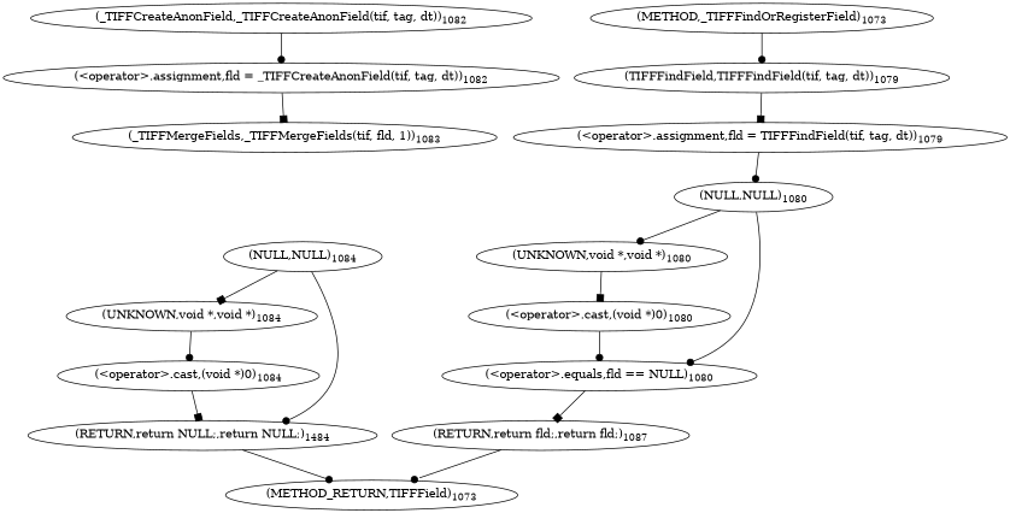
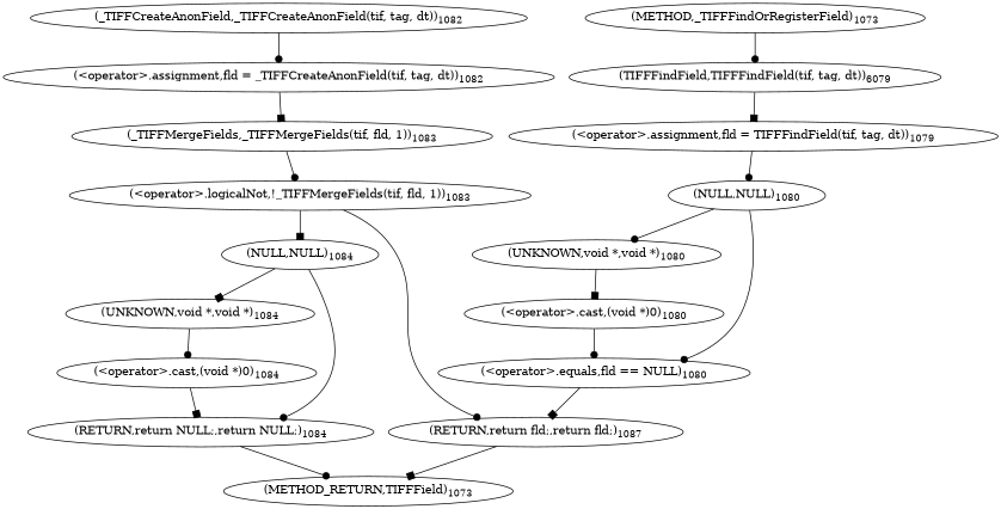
  digraph {
    edge [arrowhead=dot]
    n1 [label=<(&lt;operator&gt;.assignment,fld = TIFFFindField(tif, tag, dt))<SUB>1079</SUB>>]
    n2 [label=<(NULL,NULL)<SUB>1080</SUB>>]
    n3 [label=<(&lt;operator&gt;.equals,fld == NULL)<SUB>1080</SUB>>]
    n4 [label=<(UNKNOWN,void *,void *)<SUB>1080</SUB>>]
    n5 [label=<(RETURN,return fld;,return fld;)<SUB>1087</SUB>>]
    n6 [label=<(METHOD_RETURN,TIFFField)<SUB>1073</SUB>>]
-   n7 [label=<(TIFFFindField,TIFFFindField(tif, tag, dt))<SUB>1079</SUB>>]
+   n7 [label=<(TIFFFindField,TIFFFindField(tif, tag, dt))<SUB>6079</SUB>>]
    n8 [label=<(_TIFFCreateAnonField,_TIFFCreateAnonField(tif, tag, dt))<SUB>1082</SUB>>]
    n9 [label=<(&lt;operator&gt;.assignment,fld = _TIFFCreateAnonField(tif, tag, dt))<SUB>1082</SUB>>]
    n10 [label=<(&lt;operator&gt;.cast,(void *)0)<SUB>1080</SUB>>]
    n11 [label=<(_TIFFMergeFields,_TIFFMergeFields(tif, fld, 1))<SUB>1083</SUB>>]
+   n12 [label=<(&lt;operator&gt;.logicalNot,!_TIFFMergeFields(tif, fld, 1))<SUB>1083</SUB>>]
    n13 [label=<(NULL,NULL)<SUB>1084</SUB>>]
-   n14 [label=<(RETURN,return NULL;,return NULL;)<SUB>1484</SUB>>]
+   n14 [label=<(RETURN,return NULL;,return NULL;)<SUB>1084</SUB>>]
    n15 [label=<(UNKNOWN,void *,void *)<SUB>1084</SUB>>]
    n16 [label=<(&lt;operator&gt;.cast,(void *)0)<SUB>1084</SUB>>]
    n17 [label=<(METHOD,_TIFFFindOrRegisterField)<SUB>1073</SUB>>]
    n1 -> n2
    n2 -> n3
    n2 -> n4
    n3 -> n5 [arrowhead=box]
    n4 -> n10 [arrowhead=box]
-   n5 -> n6
+   n5 -> n6 [arrowhead=box]
    n7 -> n1 [arrowhead=box]
    n8 -> n9
    n9 -> n11 [arrowhead=box]
    n10 -> n3
+   n11 -> n12
+   n12 -> n5
+   n12 -> n13 [arrowhead=box]
    n13 -> n14
    n13 -> n15 [arrowhead=box]
    n14 -> n6
    n15 -> n16
    n16 -> n14 [arrowhead=box]
    n17 -> n7
  }
